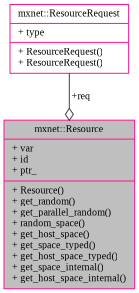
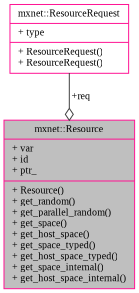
  digraph {
    fontname="Liberation Serif"
    node [color=deeppink fontname="Liberation Serif" fontsize=10 shape=record style=filled]
-   n1 [fillcolor=grey75 fontcolor=black height=0.2 label="{mxnet::Resource\n|+ var\l+ id\l+ ptr_\l|+ Resource()\l+ get_random()\l+ get_parallel_random()\l+ random_space()\l+ get_host_space()\l+ get_space_typed()\l+ get_host_space_typed()\l+ get_space_internal()\l+ get_host_space_internal()\l}" width=0.4]
+   n1 [fillcolor=grey75 fontcolor=black height=0.2 label="{mxnet::Resource\n|+ var\l+ id\l+ ptr_\l|+ Resource()\l+ get_random()\l+ get_parallel_random()\l+ get_space()\l+ get_host_space()\l+ get_space_typed()\l+ get_host_space_typed()\l+ get_space_internal()\l+ get_host_space_internal()\l}" width=0.4]
    n2 [fillcolor=white height=0.2 label="{mxnet::ResourceRequest\n|+ type\l|+ ResourceRequest()\l+ ResourceRequest()\l}" width=0.4]
    n2 -> n1 [arrowhead=odiamond color=grey25 fontname="Liberation Serif" fontsize=10 label=" +req" labelfontname=Helvetica labelfontsize=10 style=solid]
  }
